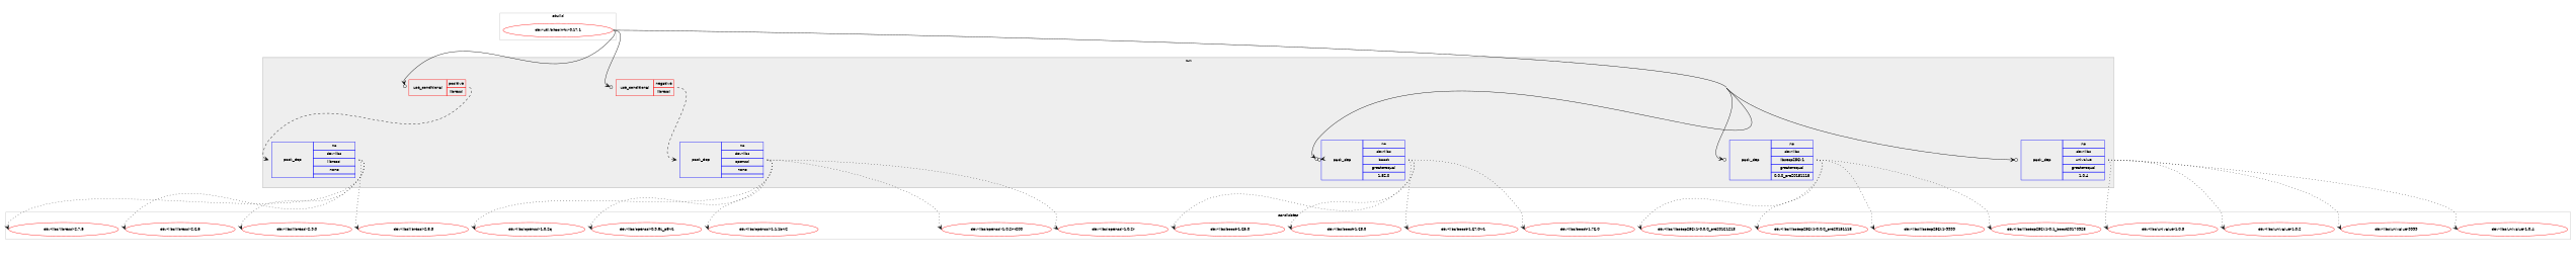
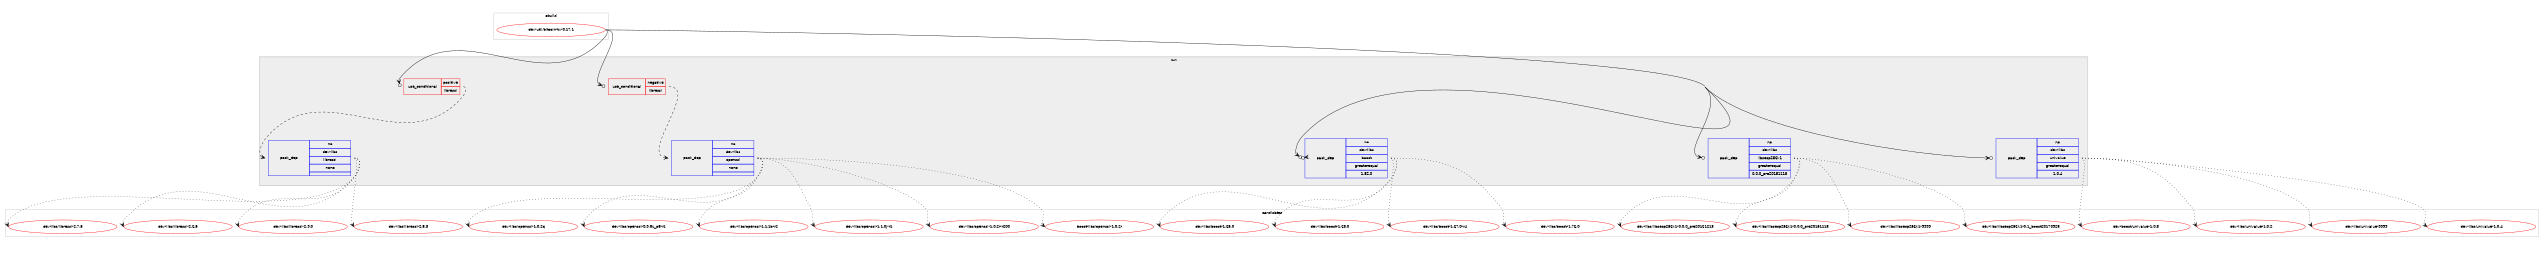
  digraph {
    compound=true
    concentrate=true
    fontname=Helvetica
    fontsize=10
    newrank=true
    rankdir=TB
    ranksep=1.5
    node [color=red fontname=Helvetica fontsize=10]
    edge [arrowhead=vee headport=w style=dotted tailport=e weight=100]
    n1 [label="dev-util/bitcoin-tx-0.17.1" width=4]
    n2 [color=blue label=<<TABLE BORDER="0" CELLBORDER="1" CELLSPACING="0" CELLPADDING="4" WIDTH="220"><TR><TD ROWSPAN="6" CELLPADDING="30">pack_dep</TD></TR><TR><TD WIDTH="110">no</TD></TR><TR><TD>dev-libs</TD></TR><TR><TD>openssl</TD></TR><TR><TD>none</TD></TR><TR><TD></TD></TR></TABLE>> shape=none]
    n3 [label=<<TABLE BORDER="0" CELLBORDER="1" CELLSPACING="0" CELLPADDING="4"><TR><TD ROWSPAN="3" CELLPADDING="10">use_conditional</TD></TR><TR><TD>negative</TD></TR><TR><TD>libressl</TD></TR></TABLE>> shape=none]
    n4 [color=blue label=<<TABLE BORDER="0" CELLBORDER="1" CELLSPACING="0" CELLPADDING="4" WIDTH="220"><TR><TD ROWSPAN="6" CELLPADDING="30">pack_dep</TD></TR><TR><TD WIDTH="110">no</TD></TR><TR><TD>dev-libs</TD></TR><TR><TD>libressl</TD></TR><TR><TD>none</TD></TR><TR><TD></TD></TR></TABLE>> shape=none]
    n5 [label=<<TABLE BORDER="0" CELLBORDER="1" CELLSPACING="0" CELLPADDING="4"><TR><TD ROWSPAN="3" CELLPADDING="10">use_conditional</TD></TR><TR><TD>positive</TD></TR><TR><TD>libressl</TD></TR></TABLE>> shape=none]
    n6 [color=blue label=<<TABLE BORDER="0" CELLBORDER="1" CELLSPACING="0" CELLPADDING="4" WIDTH="220"><TR><TD ROWSPAN="6" CELLPADDING="30">pack_dep</TD></TR><TR><TD WIDTH="110">no</TD></TR><TR><TD>dev-libs</TD></TR><TR><TD>boost</TD></TR><TR><TD>greaterequal</TD></TR><TR><TD>1.52.0</TD></TR></TABLE>> shape=none]
    n7 [color=blue label=<<TABLE BORDER="0" CELLBORDER="1" CELLSPACING="0" CELLPADDING="4" WIDTH="220"><TR><TD ROWSPAN="6" CELLPADDING="30">pack_dep</TD></TR><TR><TD WIDTH="110">no</TD></TR><TR><TD>dev-libs</TD></TR><TR><TD>libsecp256k1</TD></TR><TR><TD>greaterequal</TD></TR><TR><TD>0.0.0_pre20151118</TD></TR></TABLE>> shape=none]
    n8 [color=blue label=<<TABLE BORDER="0" CELLBORDER="1" CELLSPACING="0" CELLPADDING="4" WIDTH="220"><TR><TD ROWSPAN="6" CELLPADDING="30">pack_dep</TD></TR><TR><TD WIDTH="110">no</TD></TR><TR><TD>dev-libs</TD></TR><TR><TD>univalue</TD></TR><TR><TD>greaterequal</TD></TR><TR><TD>1.0.4</TD></TR></TABLE>> shape=none]
    n9 [label="dev-libs/openssl-0.9.8z_p8-r1" width=4]
    n10 [label="dev-libs/openssl-1.0.2q" width=4]
-   n11 [label="dev-libs/openssl-1.0.2r" width=4]
+   n11 [label="boost-libs/openssl-1.0.2r" width=4]
    n12 [label="dev-libs/openssl-1.0.2r-r200" width=4]
+   n13 [label="dev-libs/openssl-1.1.0j-r1" width=4]
    n14 [label="dev-libs/openssl-1.1.1b-r2" width=4]
    n15 [label="dev-libs/libressl-2.6.5" width=4]
    n16 [label="dev-libs/libressl-2.7.5" width=4]
    n17 [label="dev-libs/libressl-2.8.3" width=4]
    n18 [label="dev-libs/libressl-2.9.0" width=4]
    n19 [label="dev-libs/boost-1.63.0" width=4]
    n20 [label="dev-libs/boost-1.65.0" width=4]
    n21 [label="dev-libs/boost-1.76.0" width=4]
-   n22 [label="dev-libs/boost-1.67.0-r1" width=4]
+   n22 [label="dev-libs/boost-1.67.0-r4" width=4]
    n23 [label="dev-libs/libsecp256k1-0.0.0_pre20151118" width=4]
    n24 [label="dev-libs/libsecp256k1-0.0.0_pre20161213" width=4]
    n25 [label="dev-libs/libsecp256k1-0.1_boost20170928" width=4]
    n26 [label="dev-libs/libsecp256k1-9999" width=4]
    n27 [label="dev-libs/univalue-1.0.2" width=4]
-   n28 [label="dev-libs/univalue-1.0.3" width=4]
+   n28 [label="dev-boost/univalue-1.0.3" width=4]
    n29 [label="dev-libs/univalue-1.0.4" width=4]
    n30 [label="dev-libs/univalue-9999" width=4]
    subgraph cluster_1 {
      color=gray
      label=<<i>ebuild</i>>
      rank=same
      n1
    }
    subgraph cluster_2 {
      color=gray
      label=<<i>dependencies</i>>
      subgraph cluster_3 {
        color=gray
        fillcolor="#eeeeee"
        label=<<i>compile</i>>
        style=filled
      }
      subgraph cluster_4 {
        color=gray
        fillcolor="#eeeeee"
        label=<<i>compile and run</i>>
        style=filled
        subgraph sub_5 {
          color=gray
          fillcolor="#eeeeee"
          label=<<i>compile and run</i>>
          style=filled
          n3
          subgraph sub_6 {
            color=gray
            fillcolor="#eeeeee"
            label=<<i>compile and run</i>>
            style=filled
            n2
          }
        }
        subgraph sub_7 {
          color=gray
          fillcolor="#eeeeee"
          label=<<i>compile and run</i>>
          style=filled
          n5
          subgraph sub_8 {
            color=gray
            fillcolor="#eeeeee"
            label=<<i>compile and run</i>>
            style=filled
            n4
          }
        }
        subgraph sub_9 {
          color=gray
          fillcolor="#eeeeee"
          label=<<i>compile and run</i>>
          style=filled
          n6
        }
        subgraph sub_10 {
          color=gray
          fillcolor="#eeeeee"
          label=<<i>compile and run</i>>
          style=filled
          n7
        }
        subgraph sub_11 {
          color=gray
          fillcolor="#eeeeee"
          label=<<i>compile and run</i>>
          style=filled
          n8
        }
      }
      subgraph cluster_12 {
        color=gray
        fillcolor="#eeeeee"
        label=<<i>run</i>>
        style=filled
      }
    }
    subgraph cluster_13 {
      color=gray
      label=<<i>candidates</i>>
      rank=same
      subgraph sub_14 {
        color=black
        label=<<i>candidates</i>>
        nodesep=1
        rank=same
        n9
        n10
        n11
        n12
+       n13
        n14
      }
      subgraph sub_15 {
        color=black
        label=<<i>candidates</i>>
        nodesep=1
        rank=same
        n15
        n16
        n17
        n18
      }
      subgraph sub_16 {
        color=black
        label=<<i>candidates</i>>
        nodesep=1
        rank=same
        n19
        n20
        n21
        n22
      }
      subgraph sub_17 {
        color=black
        label=<<i>candidates</i>>
        nodesep=1
        rank=same
        n23
        n24
        n25
        n26
      }
      subgraph sub_18 {
        color=black
        label=<<i>candidates</i>>
        nodesep=1
        rank=same
        n27
        n28
        n29
        n30
      }
    }
    n1 -> n3 [arrowhead=odotvee style=solid weight=20]
    n1 -> n5 [arrowhead=odotvee style=solid weight=20]
    n1 -> n6 [arrowhead=odotvee style=solid weight=20]
    n1 -> n7 [arrowhead=odotvee style=solid weight=20]
    n1 -> n8 [arrowhead=odotvee style=solid weight=20]
    n2 -> n9
    n2 -> n10
    n2 -> n11
    n2 -> n12
+   n2 -> n13
    n2 -> n14
    n3 -> n2 [style=dashed weight=20]
    n4 -> n15
    n4 -> n16
    n4 -> n17
    n4 -> n18
    n5 -> n4 [style=dashed weight=20]
    n6 -> n19
    n6 -> n20
    n6 -> n21
    n6 -> n22
    n7 -> n23
    n7 -> n24
    n7 -> n25
    n7 -> n26
    n8 -> n27
    n8 -> n28
    n8 -> n29
    n8 -> n30
  }
